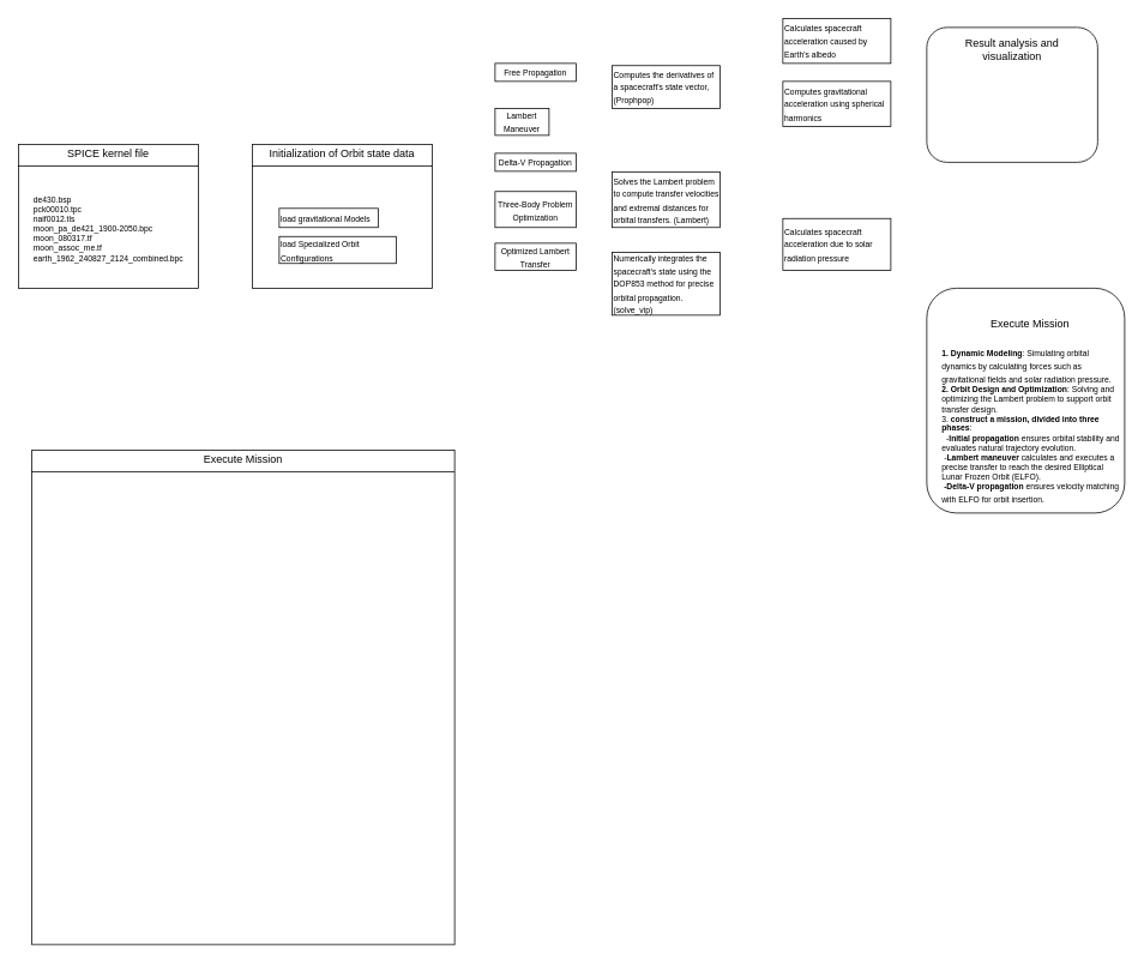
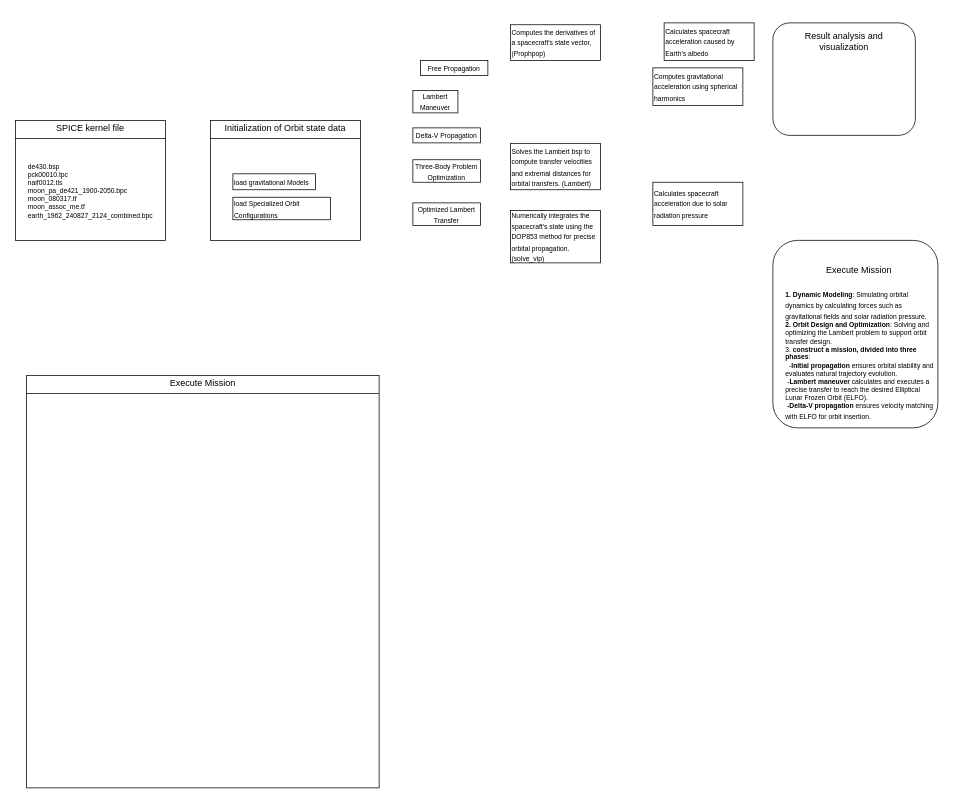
  <mxCell id="0" />
  <mxCell id="1" parent="0" />
  <mxCell id="2" value="" style="rounded=1;whiteSpace=wrap;html=1;" vertex="1" parent="1"><mxGeometry x="1030" y="320" width="220" height="250" as="geometry" /></mxCell>
  <mxCell id="3" value="" style="rounded=1;whiteSpace=wrap;html=1;" vertex="1" parent="1"><mxGeometry x="1030" y="30" width="190" height="150" as="geometry" /></mxCell>
  <mxCell id="4" value="Execute Mission" style="text;strokeColor=none;align=center;fillColor=none;html=1;verticalAlign=middle;whiteSpace=wrap;rounded=0;" vertex="1" parent="1"><mxGeometry x="1075" y="345" width="140" height="30" as="geometry" /></mxCell>
  <mxCell id="5" value="Result analysis and visualization" style="text;strokeColor=none;align=center;fillColor=none;html=1;verticalAlign=middle;whiteSpace=wrap;rounded=0;" vertex="1" parent="1"><mxGeometry x="1055" width="140" height="30" as="geometry" y="40" /></mxCell>
  <mxCell id="6" value="&lt;font style=&quot;font-size: 9px;&quot;&gt;&lt;strong style=&quot;&quot; data-immersive-translate-walked=&quot;97188760-1b95-4faa-a504-3947132e1d31&quot;&gt;1. Dynamic Modeling&lt;/strong&gt;: Simulating orbital dynamics by calculating forces such as gravitational fields and solar radiation pressure.&lt;/font&gt;&lt;div style=&quot;font-size: 9px;&quot;&gt;&lt;font style=&quot;font-size: 9px;&quot;&gt;&lt;b&gt;&lt;font style=&quot;font-size: 9px;&quot;&gt;2.&amp;nbsp;&lt;/font&gt;&lt;span style=&quot;background-color: initial;&quot; data-immersive-translate-walked=&quot;97188760-1b95-4faa-a504-3947132e1d31&quot;&gt;Orbit Design and Optimization&lt;/span&gt;&lt;/b&gt;&lt;span style=&quot;background-color: initial;&quot;&gt;: Solving and optimizing the Lambert problem to support orbit transfer design.&lt;/span&gt;&lt;/font&gt;&lt;/div&gt;&lt;div style=&quot;font-size: 9px;&quot;&gt;&lt;font style=&quot;font-size: 9px;&quot;&gt;3.&amp;nbsp;&lt;b&gt;construct a mission, divided into three phases&lt;/b&gt;:&lt;/font&gt;&lt;/div&gt;&lt;div style=&quot;font-size: 9px;&quot;&gt;&lt;font style=&quot;font-size: 9px;&quot;&gt;&amp;nbsp; -&lt;strong style=&quot;background-color: initial;&quot; data-immersive-translate-walked=&quot;c31a89dd-fdb8-4741-b4f0-9a972a691e82&quot;&gt;Initial propagation&lt;/strong&gt;&lt;span style=&quot;background-color: initial;&quot;&gt; ensures orbital stability and evaluates natural trajectory evolution.&lt;/span&gt;&lt;/font&gt;&lt;/div&gt;&lt;div style=&quot;font-size: 9px;&quot;&gt;&lt;font style=&quot;font-size: 9px;&quot;&gt;&lt;span style=&quot;background-color: initial;&quot;&gt;&amp;nbsp;-&lt;/span&gt;&lt;strong style=&quot;background-color: initial;&quot; data-immersive-translate-walked=&quot;c31a89dd-fdb8-4741-b4f0-9a972a691e82&quot;&gt;Lambert maneuver&lt;/strong&gt;&lt;span style=&quot;background-color: initial;&quot;&gt; calculates and executes a precise transfer to reach the desired Elliptical Lunar Frozen Orbit (ELFO).&lt;/span&gt;&lt;/font&gt;&lt;/div&gt;&lt;div style=&quot;font-size: 9px;&quot;&gt;&lt;font style=&quot;font-size: 9px;&quot;&gt;&lt;strong style=&quot;&quot; data-immersive-translate-walked=&quot;c31a89dd-fdb8-4741-b4f0-9a972a691e82&quot;&gt;&amp;nbsp;-Delta-V propagation&lt;/strong&gt; ensures velocity matching with ELFO for orbit insertion.&lt;/font&gt;&lt;span style=&quot;background-color: initial; font-size: 12px;&quot;&gt;&lt;/span&gt;&lt;/div&gt;" style="text;whiteSpace=wrap;html=1;" vertex="1" parent="1"><mxGeometry x="1045" y="377.5" width="200" height="192.5" as="geometry" /></mxCell>
  <mxCell id="7" value="&lt;p style=&quot;margin:0px;margin-top:4px;text-align:center;&quot;&gt;&lt;span style=&quot;background-color: initial;&quot;&gt;SPICE kernel file&lt;/span&gt;&lt;/p&gt;&lt;hr size=&quot;1&quot; style=&quot;border-style:solid;&quot;&gt;&lt;div style=&quot;height:2px;&quot;&gt;&lt;/div&gt;" style="verticalAlign=top;align=left;overflow=fill;html=1;whiteSpace=wrap;" vertex="1" parent="1"><mxGeometry x="20" y="160" width="200" height="160" as="geometry" /></mxCell>
  <mxCell id="8" value="de430.bsp&#10;pck00010.tpc&#10;naif0012.tls&#10;moon_pa_de421_1900-2050.bpc&#10;moon_080317.tf&#10;moon_assoc_me.tf&#10;earth_1962_240827_2124_combined.bpc" style="text;whiteSpace=wrap;fontSize=9;" vertex="1" parent="1"><mxGeometry x="35" y="210" width="170" height="120" as="geometry" /></mxCell>
  <mxCell id="9" value="&lt;p style=&quot;margin:0px;margin-top:4px;text-align:center;&quot;&gt;&lt;span style=&quot;background-color: initial;&quot;&gt;Initialization of Orbit state data&lt;/span&gt;&lt;/p&gt;&lt;hr size=&quot;1&quot; style=&quot;border-style:solid;&quot;&gt;&lt;div style=&quot;height:2px;&quot;&gt;&lt;/div&gt;" style="verticalAlign=top;align=left;overflow=fill;html=1;whiteSpace=wrap;" vertex="1" parent="1"><mxGeometry x="280" y="160" width="200" height="160" as="geometry" /></mxCell>
  <mxCell id="10" value="&lt;font style=&quot;font-size: 9px;&quot;&gt;load gravitational Models&amp;nbsp;&lt;/font&gt;" style="html=1;whiteSpace=wrap;align=left;" vertex="1" parent="1"><mxGeometry x="310" y="231.25" width="110" height="21.25" as="geometry" /></mxCell>
  <mxCell id="11" value="&lt;font style=&quot;font-size: 9px;&quot;&gt;load Specialized Orbit Configurations&lt;/font&gt;" style="html=1;whiteSpace=wrap;align=left;" vertex="1" parent="1"><mxGeometry x="310" y="262.5" width="130" height="30" as="geometry" /></mxCell>
  <mxCell id="12" value="&lt;p style=&quot;margin:0px;margin-top:4px;text-align:center;&quot;&gt;&lt;span style=&quot;background-color: initial;&quot;&gt;Execute Mission&lt;/span&gt;&lt;/p&gt;&lt;hr size=&quot;1&quot; style=&quot;border-style:solid;&quot;&gt;&lt;div style=&quot;height:2px;&quot;&gt;&lt;/div&gt;" style="verticalAlign=top;align=left;overflow=fill;html=1;whiteSpace=wrap;" vertex="1" parent="1"><mxGeometry x="35" y="500" width="470" height="550" as="geometry" /></mxCell>
- <mxCell id="13" value="&lt;font style=&quot;font-size: 9px;&quot;&gt;Free Propagation&lt;/font&gt;" style="html=1;whiteSpace=wrap;align=center;" vertex="1" parent="1"><mxGeometry x="550" y="70" width="90" height="20" as="geometry" /></mxCell>
+ <mxCell id="13" value="&lt;font style=&quot;font-size: 9px;&quot;&gt;Free Propagation&lt;/font&gt;" style="html=1;whiteSpace=wrap;align=center;" vertex="1" parent="1"><mxGeometry x="560" y="80" width="90" height="20" as="geometry" /></mxCell>
  <mxCell id="14" value="&lt;font style=&quot;font-size: 9px;&quot;&gt;Lambert Maneuver&lt;/font&gt;" style="html=1;whiteSpace=wrap;align=center;" vertex="1" parent="1"><mxGeometry x="550" y="120" width="60" height="30" as="geometry" /></mxCell>
  <mxCell id="15" value="&lt;font style=&quot;font-size: 9px;&quot;&gt;Delta-V Propagation&lt;/font&gt;" style="html=1;whiteSpace=wrap;align=center;" vertex="1" parent="1"><mxGeometry x="550" y="170" width="90" height="20" as="geometry" /></mxCell>
- <mxCell id="16" value="&lt;font style=&quot;font-size: 9px;&quot;&gt;Calculates spacecraft acceleration caused by Earth's albedo&lt;/font&gt;" style="html=1;whiteSpace=wrap;align=left;" vertex="1" parent="1"><mxGeometry x="870" y="20" width="120" height="50" as="geometry" /></mxCell>
+ <mxCell id="16" value="&lt;font style=&quot;font-size: 9px;&quot;&gt;Calculates spacecraft acceleration caused by Earth's albedo&lt;/font&gt;" style="html=1;whiteSpace=wrap;align=left;" vertex="1" parent="1"><mxGeometry x="885" y="30" width="120" height="50" as="geometry" /></mxCell>
  <mxCell id="17" value="&lt;font style=&quot;font-size: 9px;&quot;&gt;Computes gravitational acceleration using spherical harmonics&lt;/font&gt;" style="html=1;whiteSpace=wrap;align=left;" vertex="1" parent="1"><mxGeometry x="870" y="90" width="120" height="50" as="geometry" /></mxCell>
  <mxCell id="18" value="&lt;font style=&quot;font-size: 9px;&quot;&gt;Calculates spacecraft acceleration due to solar radiation pressure&lt;/font&gt;" style="html=1;whiteSpace=wrap;align=left;" vertex="1" parent="1"><mxGeometry x="870" y="242.5" width="120" height="57.5" as="geometry" /></mxCell>
- <mxCell id="19" value="&lt;font style=&quot;font-size: 9px;&quot;&gt;Computes the derivatives of a spacecraft's state vector,(Prophpop)&lt;/font&gt;" style="html=1;whiteSpace=wrap;align=left;" vertex="1" parent="1"><mxGeometry x="680" y="72.5" width="120" height="47.5" as="geometry" /></mxCell>
- <mxCell id="20" value="&lt;span style=&quot;text-align: left;&quot;&gt;&lt;font style=&quot;font-size: 9px;&quot;&gt;Three-Body Problem Optimization&lt;/font&gt;&lt;/span&gt;" style="html=1;whiteSpace=wrap;align=center;" vertex="1" parent="1"><mxGeometry x="550" y="212.5" width="90" height="40" as="geometry" /></mxCell>
+ <mxCell id="19" value="&lt;font style=&quot;font-size: 9px;&quot;&gt;Computes the derivatives of a spacecraft's state vector,(Prophpop)&lt;/font&gt;" style="html=1;whiteSpace=wrap;align=left;" vertex="1" parent="1"><mxGeometry x="680" y="32.5" width="120" height="47.5" as="geometry" /></mxCell>
+ <mxCell id="20" value="&lt;span style=&quot;text-align: left;&quot;&gt;&lt;font style=&quot;font-size: 9px;&quot;&gt;Three-Body Problem Optimization&lt;/font&gt;&lt;/span&gt;" style="html=1;whiteSpace=wrap;align=center;" vertex="1" parent="1"><mxGeometry x="550" y="212.5" width="90" height="30" as="geometry" /></mxCell>
  <mxCell id="21" value="&lt;span style=&quot;text-align: left;&quot;&gt;&lt;font style=&quot;font-size: 9px;&quot;&gt;Optimized Lambert Transfer&lt;/font&gt;&lt;/span&gt;" style="html=1;whiteSpace=wrap;align=center;" vertex="1" parent="1"><mxGeometry x="550" y="270" width="90" height="30" as="geometry" /></mxCell>
- <mxCell id="22" value="&lt;font style=&quot;font-size: 9px;&quot;&gt;Solves the Lambert problem to compute transfer velocities and extremal distances for orbital transfers. (Lambert)&lt;/font&gt;" style="html=1;whiteSpace=wrap;align=left;" vertex="1" parent="1"><mxGeometry x="680" y="190.62" width="120" height="61.88" as="geometry" /></mxCell>
+ <mxCell id="22" value="&lt;font style=&quot;font-size: 9px;&quot;&gt;Solves the Lambert bsp to compute transfer velocities and extremal distances for orbital transfers. (Lambert)&lt;/font&gt;" style="html=1;whiteSpace=wrap;align=left;" vertex="1" parent="1"><mxGeometry x="680" y="190.62" width="120" height="61.88" as="geometry" /></mxCell>
  <mxCell id="23" value="&lt;font style=&quot;font-size: 9px;&quot;&gt;Numerically integrates the spacecraft's state using the DOP853 method for precise orbital propagation. (solve_vip)&lt;/font&gt;" style="html=1;whiteSpace=wrap;align=left;" vertex="1" parent="1"><mxGeometry x="680" y="280" width="120" height="70" as="geometry" /></mxCell>
